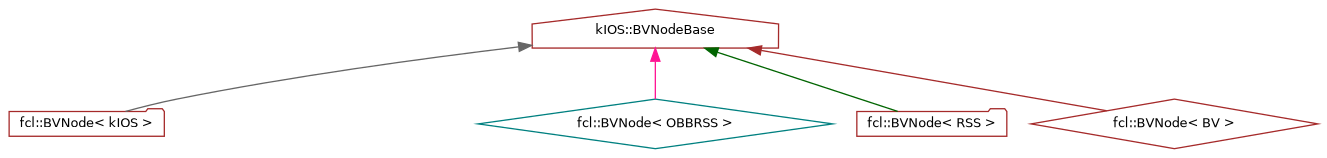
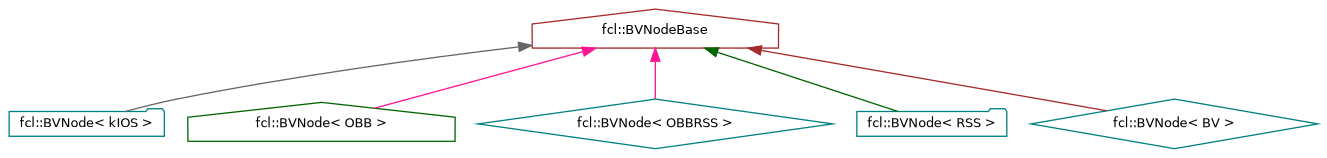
  digraph {
    fontname="DejaVu Sans"
    rankdir=TB
    node [color=teal fillcolor=white fontname="DejaVu Sans" fontsize=10 shape=house style=filled]
    edge [color=deeppink dir=back fontname="DejaVu Sans" fontsize=10 labelfontname=FreeSans labelfontsize=10 style=solid]
-   n1 [color=brown height=0.2 label="kIOS::BVNodeBase" width=0.4]
-   n2 [color=brown height=0.2 label="fcl::BVNode\< kIOS \>" shape=folder width=0.4]
+   n1 [color=brown height=0.2 label="fcl::BVNodeBase" width=0.4]
+   n2 [height=0.2 label="fcl::BVNode\< kIOS \>" shape=folder width=0.4]
+   n3 [color=darkgreen height=0.2 label="fcl::BVNode\< OBB \>" width=0.4]
    n4 [height=0.2 label="fcl::BVNode\< OBBRSS \>" shape=diamond width=0.4]
-   n5 [color=brown height=0.2 label="fcl::BVNode\< RSS \>" shape=folder width=0.4]
-   n6 [color=brown height=0.2 label="fcl::BVNode\< BV \>" shape=diamond width=0.4]
+   n5 [height=0.2 label="fcl::BVNode\< RSS \>" shape=folder width=0.4]
+   n6 [height=0.2 label="fcl::BVNode\< BV \>" shape=diamond width=0.4]
    n1 -> n2 [color=gray40]
+   n1 -> n3
    n1 -> n4
    n1 -> n5 [color=darkgreen]
    n1 -> n6 [color=brown]
  }
